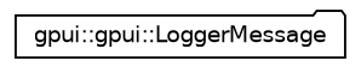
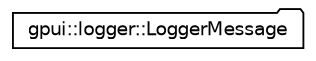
  digraph {
    rankdir=LR
-   n1 [color=black fillcolor=white fontname=Helvetica fontsize=10 height=0.2 label="gpui::gpui::LoggerMessage" shape=folder style=filled width=0.4]
+   n1 [color=black fillcolor=white fontname=Helvetica fontsize=10 height=0.2 label="gpui::logger::LoggerMessage" shape=folder style=filled width=0.4]
  }
